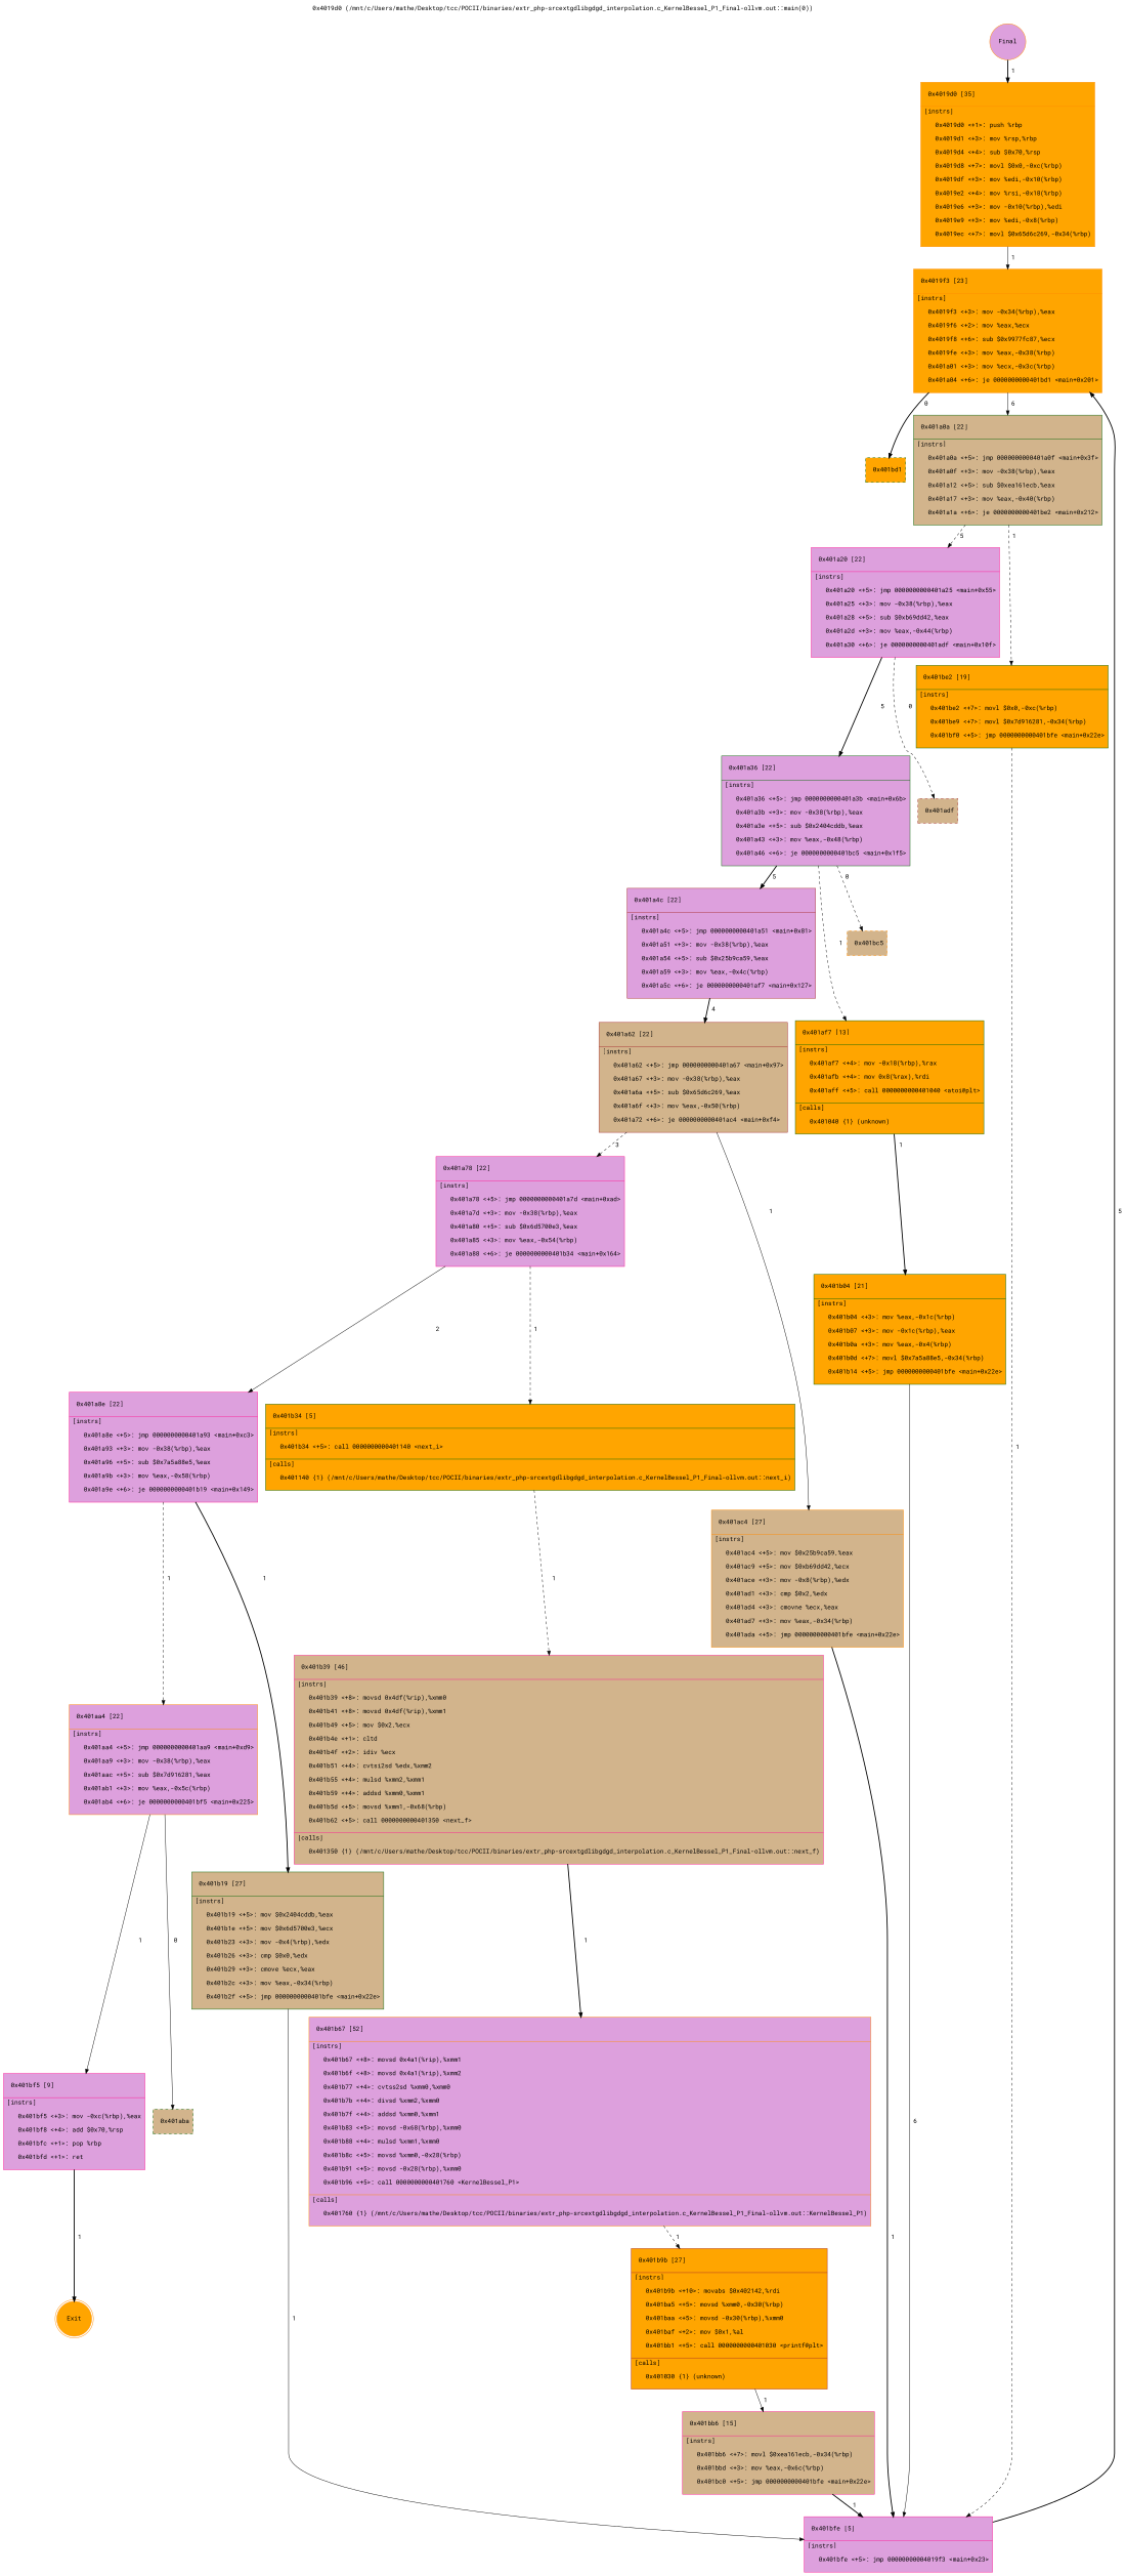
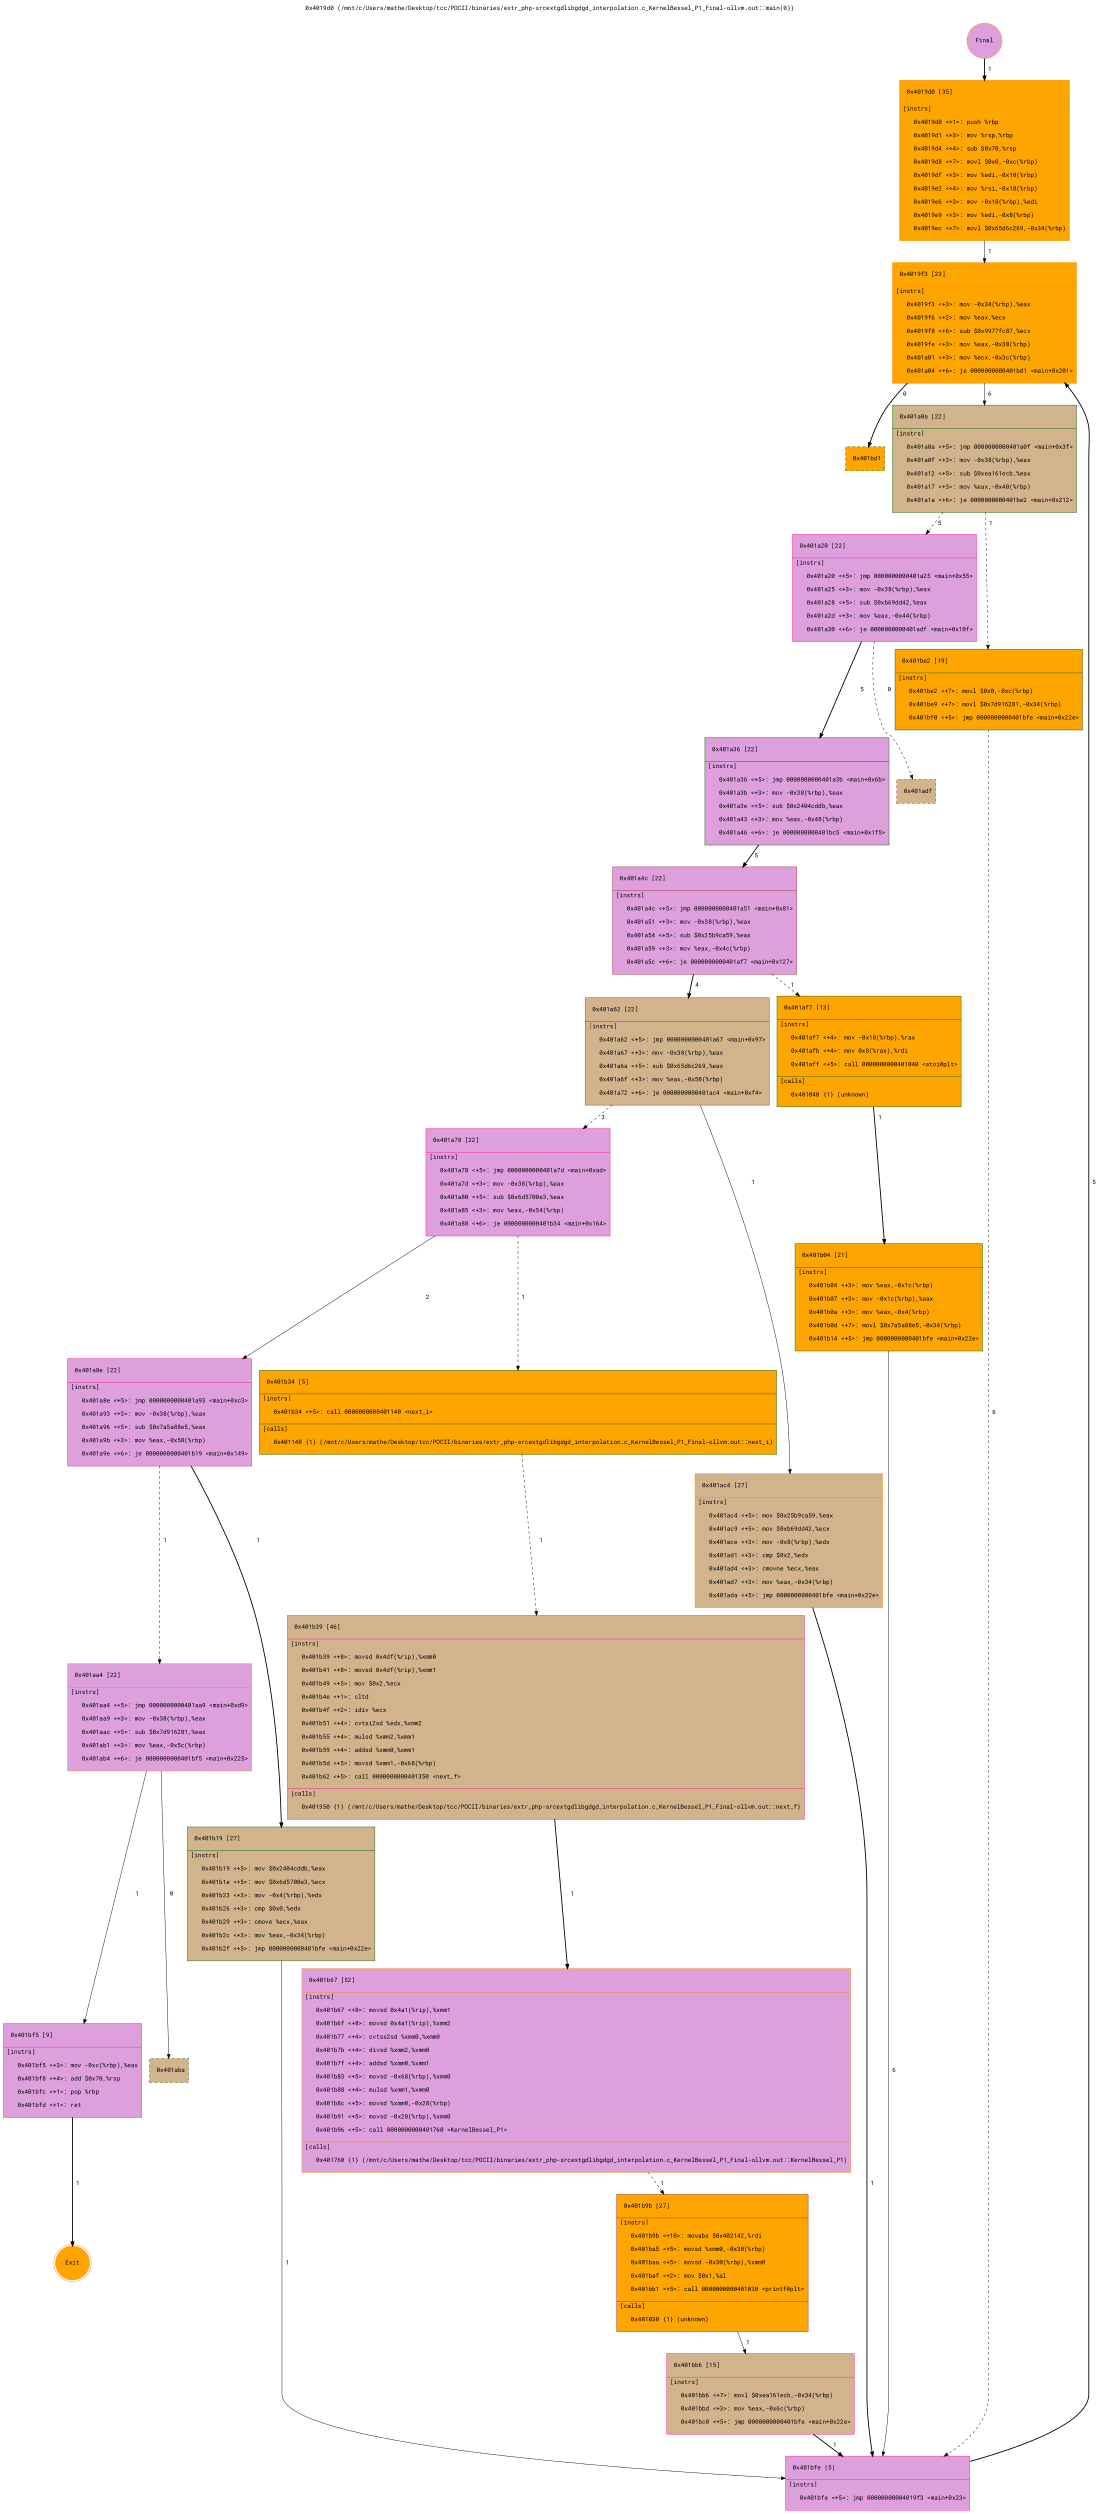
  digraph {
    fontname="Roboto Mono"
    label="0x4019d0 (/mnt/c/Users/mathe/Desktop/tcc/POCII/binaries/extr_php-srcextgdlibgdgd_interpolation.c_KernelBessel_P1_Final-ollvm.out::main(0))"
    labelloc=t
    node [color=darkgreen fillcolor=plum fontname="Roboto Mono" shape=record style=filled]
    edge [fontname="Roboto Mono" style=bold]
    n1 [color=darkorange height=0.3 label=Final shape=circle width=0.3]
    n2 [color=darkorange fillcolor=orange label="{\n     0x4019d0 [35]\l\n     | [instrs]\l\n     &nbsp;&nbsp;0x4019d0 \<+1\>: push %rbp\l\n     &nbsp;&nbsp;0x4019d1 \<+3\>: mov %rsp,%rbp\l\n     &nbsp;&nbsp;0x4019d4 \<+4\>: sub $0x70,%rsp\l\n     &nbsp;&nbsp;0x4019d8 \<+7\>: movl $0x0,-0xc(%rbp)\l\n     &nbsp;&nbsp;0x4019df \<+3\>: mov %edi,-0x10(%rbp)\l\n     &nbsp;&nbsp;0x4019e2 \<+4\>: mov %rsi,-0x18(%rbp)\l\n     &nbsp;&nbsp;0x4019e6 \<+3\>: mov -0x10(%rbp),%edi\l\n     &nbsp;&nbsp;0x4019e9 \<+3\>: mov %edi,-0x8(%rbp)\l\n     &nbsp;&nbsp;0x4019ec \<+7\>: movl $0x65d6c269,-0x34(%rbp)\l\n  }"]
    n3 [color=darkorange fillcolor=orange label="{\n     0x4019f3 [23]\l\n     | [instrs]\l\n     &nbsp;&nbsp;0x4019f3 \<+3\>: mov -0x34(%rbp),%eax\l\n     &nbsp;&nbsp;0x4019f6 \<+2\>: mov %eax,%ecx\l\n     &nbsp;&nbsp;0x4019f8 \<+6\>: sub $0x9977fc87,%ecx\l\n     &nbsp;&nbsp;0x4019fe \<+3\>: mov %eax,-0x38(%rbp)\l\n     &nbsp;&nbsp;0x401a01 \<+3\>: mov %ecx,-0x3c(%rbp)\l\n     &nbsp;&nbsp;0x401a04 \<+6\>: je 0000000000401bd1 \<main+0x201\>\l\n  }"]
    n4 [fillcolor=orange label="{\n     0x401bd1\l\n  }" style="dashed,filled"]
    n5 [fillcolor=tan label="{\n     0x401a0a [22]\l\n     | [instrs]\l\n     &nbsp;&nbsp;0x401a0a \<+5\>: jmp 0000000000401a0f \<main+0x3f\>\l\n     &nbsp;&nbsp;0x401a0f \<+3\>: mov -0x38(%rbp),%eax\l\n     &nbsp;&nbsp;0x401a12 \<+5\>: sub $0xea161ecb,%eax\l\n     &nbsp;&nbsp;0x401a17 \<+3\>: mov %eax,-0x40(%rbp)\l\n     &nbsp;&nbsp;0x401a1a \<+6\>: je 0000000000401be2 \<main+0x212\>\l\n  }"]
    n6 [fillcolor=orange label="{\n     0x401be2 [19]\l\n     | [instrs]\l\n     &nbsp;&nbsp;0x401be2 \<+7\>: movl $0x0,-0xc(%rbp)\l\n     &nbsp;&nbsp;0x401be9 \<+7\>: movl $0x7d916281,-0x34(%rbp)\l\n     &nbsp;&nbsp;0x401bf0 \<+5\>: jmp 0000000000401bfe \<main+0x22e\>\l\n  }"]
    n7 [color=deeppink label="{\n     0x401a20 [22]\l\n     | [instrs]\l\n     &nbsp;&nbsp;0x401a20 \<+5\>: jmp 0000000000401a25 \<main+0x55\>\l\n     &nbsp;&nbsp;0x401a25 \<+3\>: mov -0x38(%rbp),%eax\l\n     &nbsp;&nbsp;0x401a28 \<+5\>: sub $0xb69dd42,%eax\l\n     &nbsp;&nbsp;0x401a2d \<+3\>: mov %eax,-0x44(%rbp)\l\n     &nbsp;&nbsp;0x401a30 \<+6\>: je 0000000000401adf \<main+0x10f\>\l\n  }"]
    n8 [color=deeppink label="{\n     0x401bfe [5]\l\n     | [instrs]\l\n     &nbsp;&nbsp;0x401bfe \<+5\>: jmp 00000000004019f3 \<main+0x23\>\l\n  }"]
    n9 [color=brown fillcolor=tan label="{\n     0x401adf\l\n  }" style="dashed,filled"]
    n10 [label="{\n     0x401a36 [22]\l\n     | [instrs]\l\n     &nbsp;&nbsp;0x401a36 \<+5\>: jmp 0000000000401a3b \<main+0x6b\>\l\n     &nbsp;&nbsp;0x401a3b \<+3\>: mov -0x38(%rbp),%eax\l\n     &nbsp;&nbsp;0x401a3e \<+5\>: sub $0x2404cddb,%eax\l\n     &nbsp;&nbsp;0x401a43 \<+3\>: mov %eax,-0x48(%rbp)\l\n     &nbsp;&nbsp;0x401a46 \<+6\>: je 0000000000401bc5 \<main+0x1f5\>\l\n  }"]
    Exit [color=darkorange fillcolor=orange height=0.3 peripheries=2 shape=circle width=0.3]
-   n12 [color=darkorange fillcolor=tan label="{\n     0x401bc5\l\n  }" style="dashed,filled"]
    n13 [color=brown label="{\n     0x401a4c [22]\l\n     | [instrs]\l\n     &nbsp;&nbsp;0x401a4c \<+5\>: jmp 0000000000401a51 \<main+0x81\>\l\n     &nbsp;&nbsp;0x401a51 \<+3\>: mov -0x38(%rbp),%eax\l\n     &nbsp;&nbsp;0x401a54 \<+5\>: sub $0x25b9ca59,%eax\l\n     &nbsp;&nbsp;0x401a59 \<+3\>: mov %eax,-0x4c(%rbp)\l\n     &nbsp;&nbsp;0x401a5c \<+6\>: je 0000000000401af7 \<main+0x127\>\l\n  }"]
    n14 [fillcolor=tan label="{\n     0x401aba\l\n  }" style="dashed,filled"]
    n15 [fillcolor=orange label="{\n     0x401af7 [13]\l\n     | [instrs]\l\n     &nbsp;&nbsp;0x401af7 \<+4\>: mov -0x18(%rbp),%rax\l\n     &nbsp;&nbsp;0x401afb \<+4\>: mov 0x8(%rax),%rdi\l\n     &nbsp;&nbsp;0x401aff \<+5\>: call 0000000000401040 \<atoi@plt\>\l\n     | [calls]\l\n     &nbsp;&nbsp;0x401040 \{1\} (unknown)\l\n  }"]
    n16 [color=brown fillcolor=tan label="{\n     0x401a62 [22]\l\n     | [instrs]\l\n     &nbsp;&nbsp;0x401a62 \<+5\>: jmp 0000000000401a67 \<main+0x97\>\l\n     &nbsp;&nbsp;0x401a67 \<+3\>: mov -0x38(%rbp),%eax\l\n     &nbsp;&nbsp;0x401a6a \<+5\>: sub $0x65d6c269,%eax\l\n     &nbsp;&nbsp;0x401a6f \<+3\>: mov %eax,-0x50(%rbp)\l\n     &nbsp;&nbsp;0x401a72 \<+6\>: je 0000000000401ac4 \<main+0xf4\>\l\n  }"]
    n17 [color=deeppink label="{\n     0x401bf5 [9]\l\n     | [instrs]\l\n     &nbsp;&nbsp;0x401bf5 \<+3\>: mov -0xc(%rbp),%eax\l\n     &nbsp;&nbsp;0x401bf8 \<+4\>: add $0x70,%rsp\l\n     &nbsp;&nbsp;0x401bfc \<+1\>: pop %rbp\l\n     &nbsp;&nbsp;0x401bfd \<+1\>: ret\l\n  }"]
    n18 [fillcolor=orange label="{\n     0x401b04 [21]\l\n     | [instrs]\l\n     &nbsp;&nbsp;0x401b04 \<+3\>: mov %eax,-0x1c(%rbp)\l\n     &nbsp;&nbsp;0x401b07 \<+3\>: mov -0x1c(%rbp),%eax\l\n     &nbsp;&nbsp;0x401b0a \<+3\>: mov %eax,-0x4(%rbp)\l\n     &nbsp;&nbsp;0x401b0d \<+7\>: movl $0x7a5a88e5,-0x34(%rbp)\l\n     &nbsp;&nbsp;0x401b14 \<+5\>: jmp 0000000000401bfe \<main+0x22e\>\l\n  }"]
    n19 [color=darkorange fillcolor=tan label="{\n     0x401ac4 [27]\l\n     | [instrs]\l\n     &nbsp;&nbsp;0x401ac4 \<+5\>: mov $0x25b9ca59,%eax\l\n     &nbsp;&nbsp;0x401ac9 \<+5\>: mov $0xb69dd42,%ecx\l\n     &nbsp;&nbsp;0x401ace \<+3\>: mov -0x8(%rbp),%edx\l\n     &nbsp;&nbsp;0x401ad1 \<+3\>: cmp $0x2,%edx\l\n     &nbsp;&nbsp;0x401ad4 \<+3\>: cmovne %ecx,%eax\l\n     &nbsp;&nbsp;0x401ad7 \<+3\>: mov %eax,-0x34(%rbp)\l\n     &nbsp;&nbsp;0x401ada \<+5\>: jmp 0000000000401bfe \<main+0x22e\>\l\n  }"]
    n20 [color=deeppink label="{\n     0x401a78 [22]\l\n     | [instrs]\l\n     &nbsp;&nbsp;0x401a78 \<+5\>: jmp 0000000000401a7d \<main+0xad\>\l\n     &nbsp;&nbsp;0x401a7d \<+3\>: mov -0x38(%rbp),%eax\l\n     &nbsp;&nbsp;0x401a80 \<+5\>: sub $0x6d5700e3,%eax\l\n     &nbsp;&nbsp;0x401a85 \<+3\>: mov %eax,-0x54(%rbp)\l\n     &nbsp;&nbsp;0x401a88 \<+6\>: je 0000000000401b34 \<main+0x164\>\l\n  }"]
    n21 [color=deeppink fillcolor=tan label="{\n     0x401bb6 [15]\l\n     | [instrs]\l\n     &nbsp;&nbsp;0x401bb6 \<+7\>: movl $0xea161ecb,-0x34(%rbp)\l\n     &nbsp;&nbsp;0x401bbd \<+3\>: mov %eax,-0x6c(%rbp)\l\n     &nbsp;&nbsp;0x401bc0 \<+5\>: jmp 0000000000401bfe \<main+0x22e\>\l\n  }"]
    n22 [fillcolor=orange label="{\n     0x401b34 [5]\l\n     | [instrs]\l\n     &nbsp;&nbsp;0x401b34 \<+5\>: call 0000000000401140 \<next_i\>\l\n     | [calls]\l\n     &nbsp;&nbsp;0x401140 \{1\} (/mnt/c/Users/mathe/Desktop/tcc/POCII/binaries/extr_php-srcextgdlibgdgd_interpolation.c_KernelBessel_P1_Final-ollvm.out::next_i)\l\n  }"]
    n23 [color=deeppink label="{\n     0x401a8e [22]\l\n     | [instrs]\l\n     &nbsp;&nbsp;0x401a8e \<+5\>: jmp 0000000000401a93 \<main+0xc3\>\l\n     &nbsp;&nbsp;0x401a93 \<+3\>: mov -0x38(%rbp),%eax\l\n     &nbsp;&nbsp;0x401a96 \<+5\>: sub $0x7a5a88e5,%eax\l\n     &nbsp;&nbsp;0x401a9b \<+3\>: mov %eax,-0x58(%rbp)\l\n     &nbsp;&nbsp;0x401a9e \<+6\>: je 0000000000401b19 \<main+0x149\>\l\n  }"]
    n24 [color=brown fillcolor=orange label="{\n     0x401b9b [27]\l\n     | [instrs]\l\n     &nbsp;&nbsp;0x401b9b \<+10\>: movabs $0x402142,%rdi\l\n     &nbsp;&nbsp;0x401ba5 \<+5\>: movsd %xmm0,-0x30(%rbp)\l\n     &nbsp;&nbsp;0x401baa \<+5\>: movsd -0x30(%rbp),%xmm0\l\n     &nbsp;&nbsp;0x401baf \<+2\>: mov $0x1,%al\l\n     &nbsp;&nbsp;0x401bb1 \<+5\>: call 0000000000401030 \<printf@plt\>\l\n     | [calls]\l\n     &nbsp;&nbsp;0x401030 \{1\} (unknown)\l\n  }"]
    n25 [color=deeppink fillcolor=tan label="{\n     0x401b39 [46]\l\n     | [instrs]\l\n     &nbsp;&nbsp;0x401b39 \<+8\>: movsd 0x4df(%rip),%xmm0\l\n     &nbsp;&nbsp;0x401b41 \<+8\>: movsd 0x4df(%rip),%xmm1\l\n     &nbsp;&nbsp;0x401b49 \<+5\>: mov $0x2,%ecx\l\n     &nbsp;&nbsp;0x401b4e \<+1\>: cltd\l\n     &nbsp;&nbsp;0x401b4f \<+2\>: idiv %ecx\l\n     &nbsp;&nbsp;0x401b51 \<+4\>: cvtsi2sd %edx,%xmm2\l\n     &nbsp;&nbsp;0x401b55 \<+4\>: mulsd %xmm2,%xmm1\l\n     &nbsp;&nbsp;0x401b59 \<+4\>: addsd %xmm0,%xmm1\l\n     &nbsp;&nbsp;0x401b5d \<+5\>: movsd %xmm1,-0x68(%rbp)\l\n     &nbsp;&nbsp;0x401b62 \<+5\>: call 0000000000401350 \<next_f\>\l\n     | [calls]\l\n     &nbsp;&nbsp;0x401350 \{1\} (/mnt/c/Users/mathe/Desktop/tcc/POCII/binaries/extr_php-srcextgdlibgdgd_interpolation.c_KernelBessel_P1_Final-ollvm.out::next_f)\l\n  }"]
    n26 [fillcolor=tan label="{\n     0x401b19 [27]\l\n     | [instrs]\l\n     &nbsp;&nbsp;0x401b19 \<+5\>: mov $0x2404cddb,%eax\l\n     &nbsp;&nbsp;0x401b1e \<+5\>: mov $0x6d5700e3,%ecx\l\n     &nbsp;&nbsp;0x401b23 \<+3\>: mov -0x4(%rbp),%edx\l\n     &nbsp;&nbsp;0x401b26 \<+3\>: cmp $0x0,%edx\l\n     &nbsp;&nbsp;0x401b29 \<+3\>: cmove %ecx,%eax\l\n     &nbsp;&nbsp;0x401b2c \<+3\>: mov %eax,-0x34(%rbp)\l\n     &nbsp;&nbsp;0x401b2f \<+5\>: jmp 0000000000401bfe \<main+0x22e\>\l\n  }"]
    n27 [color=darkorange label="{\n     0x401aa4 [22]\l\n     | [instrs]\l\n     &nbsp;&nbsp;0x401aa4 \<+5\>: jmp 0000000000401aa9 \<main+0xd9\>\l\n     &nbsp;&nbsp;0x401aa9 \<+3\>: mov -0x38(%rbp),%eax\l\n     &nbsp;&nbsp;0x401aac \<+5\>: sub $0x7d916281,%eax\l\n     &nbsp;&nbsp;0x401ab1 \<+3\>: mov %eax,-0x5c(%rbp)\l\n     &nbsp;&nbsp;0x401ab4 \<+6\>: je 0000000000401bf5 \<main+0x225\>\l\n  }"]
    n28 [color=darkorange label="{\n     0x401b67 [52]\l\n     | [instrs]\l\n     &nbsp;&nbsp;0x401b67 \<+8\>: movsd 0x4a1(%rip),%xmm1\l\n     &nbsp;&nbsp;0x401b6f \<+8\>: movsd 0x4a1(%rip),%xmm2\l\n     &nbsp;&nbsp;0x401b77 \<+4\>: cvtss2sd %xmm0,%xmm0\l\n     &nbsp;&nbsp;0x401b7b \<+4\>: divsd %xmm2,%xmm0\l\n     &nbsp;&nbsp;0x401b7f \<+4\>: addsd %xmm0,%xmm1\l\n     &nbsp;&nbsp;0x401b83 \<+5\>: movsd -0x68(%rbp),%xmm0\l\n     &nbsp;&nbsp;0x401b88 \<+4\>: mulsd %xmm1,%xmm0\l\n     &nbsp;&nbsp;0x401b8c \<+5\>: movsd %xmm0,-0x28(%rbp)\l\n     &nbsp;&nbsp;0x401b91 \<+5\>: movsd -0x28(%rbp),%xmm0\l\n     &nbsp;&nbsp;0x401b96 \<+5\>: call 0000000000401760 \<KernelBessel_P1\>\l\n     | [calls]\l\n     &nbsp;&nbsp;0x401760 \{1\} (/mnt/c/Users/mathe/Desktop/tcc/POCII/binaries/extr_php-srcextgdlibgdgd_interpolation.c_KernelBessel_P1_Final-ollvm.out::KernelBessel_P1)\l\n  }"]
    n1 -> n2 [label=" 1"]
    n2 -> n3 [label=" 1" style=solid]
    n3 -> n4 [label=" 0"]
    n3 -> n5 [label=" 6" style=solid]
    n5 -> n6 [label=" 1" style=dashed]
    n5 -> n7 [label=" 5" style=dashed]
-   n6 -> n8 [label=" 1" style=dashed]
+   n6 -> n8 [label=" 6" style=dashed]
    n7 -> n9 [label=" 0" style=dashed]
    n7 -> n10 [label=" 5"]
    n8 -> n3 [label=" 5"]
-   n10 -> n12 [label=" 0" style=dashed]
    n10 -> n13 [label=" 5"]
-   n10 -> n15 [label=" 1" style=dashed]
+   n13 -> n15 [label=" 1" style=dashed]
    n13 -> n16 [label=" 4"]
    n15 -> n18 [label=" 1"]
    n16 -> n19 [label=" 1" style=solid]
    n16 -> n20 [label=" 3" style=dashed]
    n17 -> Exit [label=" 1"]
    n18 -> n8 [label=" 6" style=solid]
    n19 -> n8 [label=" 1"]
    n20 -> n22 [label=" 1" style=dashed]
    n20 -> n23 [label=" 2" style=solid]
    n21 -> n8 [label=" 1"]
    n22 -> n25 [label=" 1" style=dashed]
    n23 -> n26 [label=" 1"]
    n23 -> n27 [label=" 1" style=dashed]
    n24 -> n21 [label=" 1" style=solid]
    n25 -> n28 [label=" 1"]
    n26 -> n8 [label=" 1" style=solid]
    n27 -> n14 [label=" 0" style=solid]
    n27 -> n17 [label=" 1" style=solid]
    n28 -> n24 [label=" 1" style=dashed]
  }
